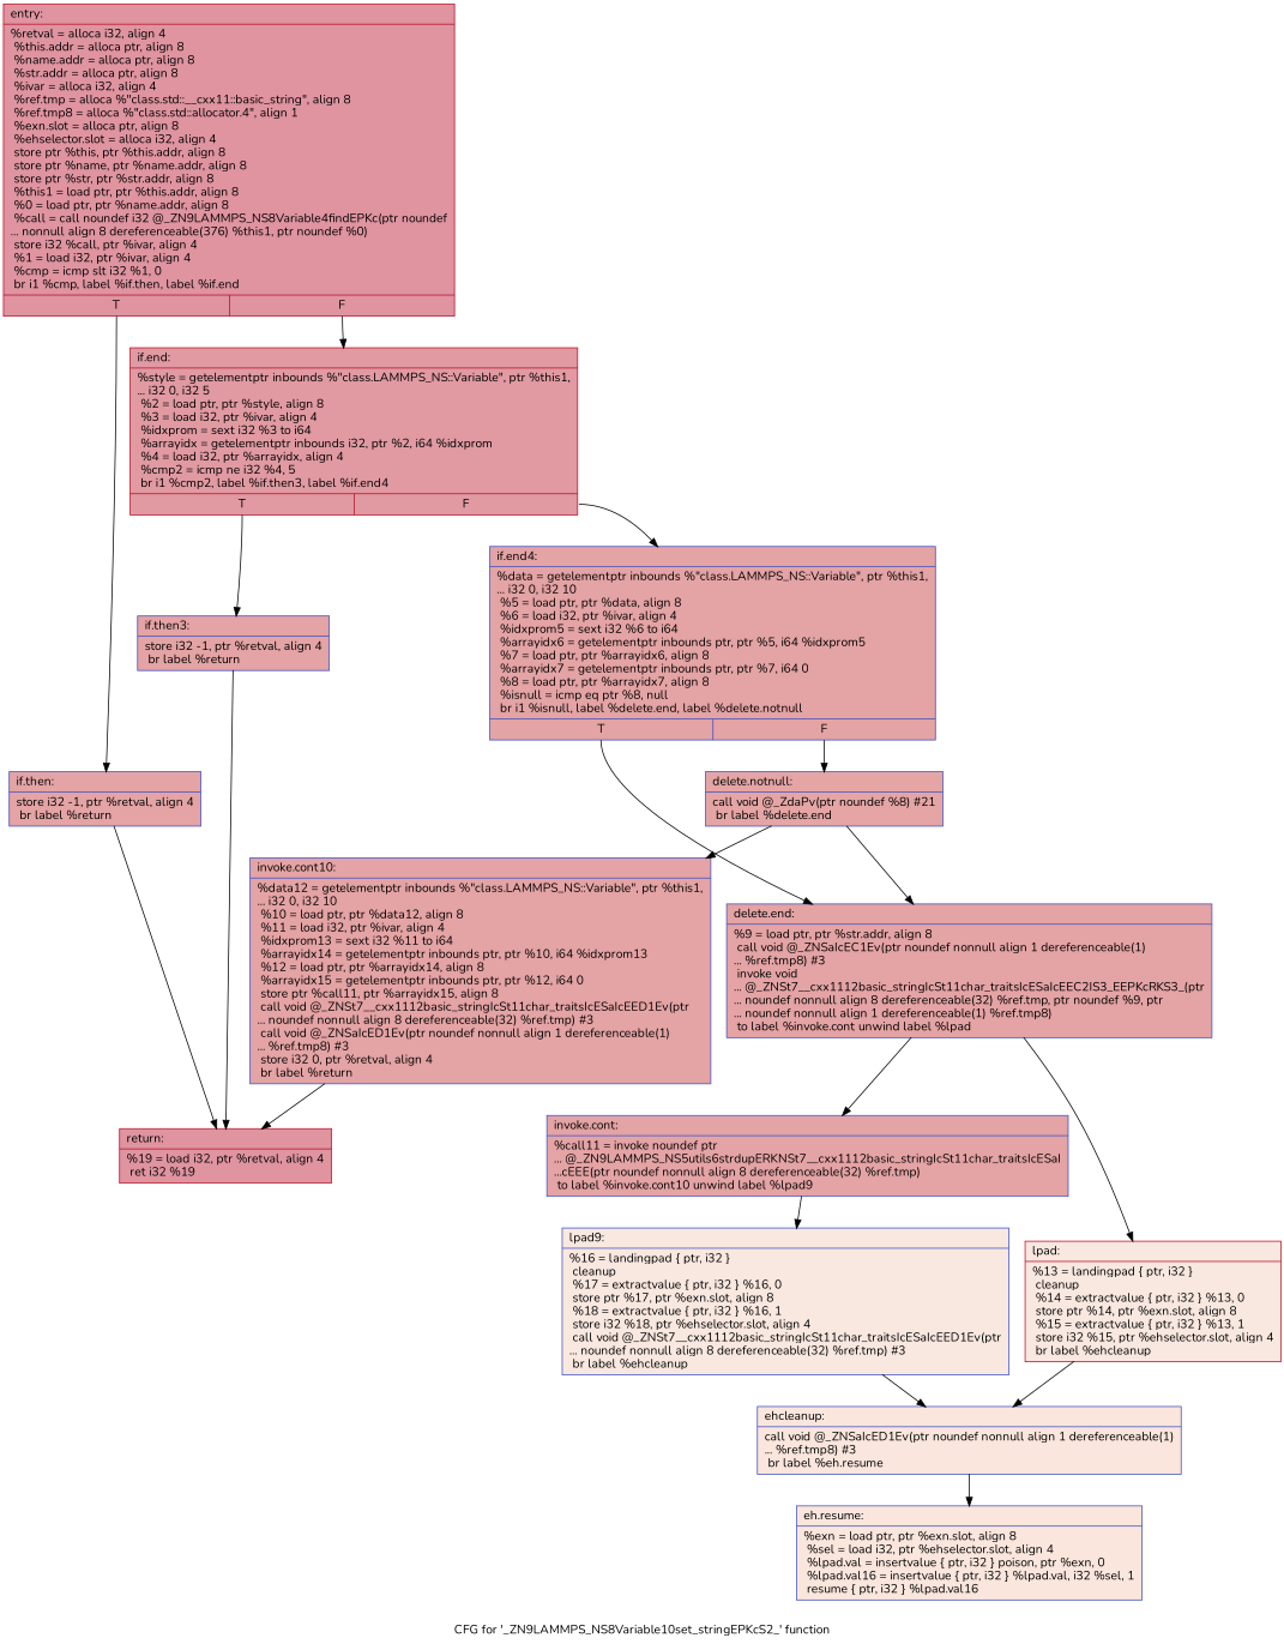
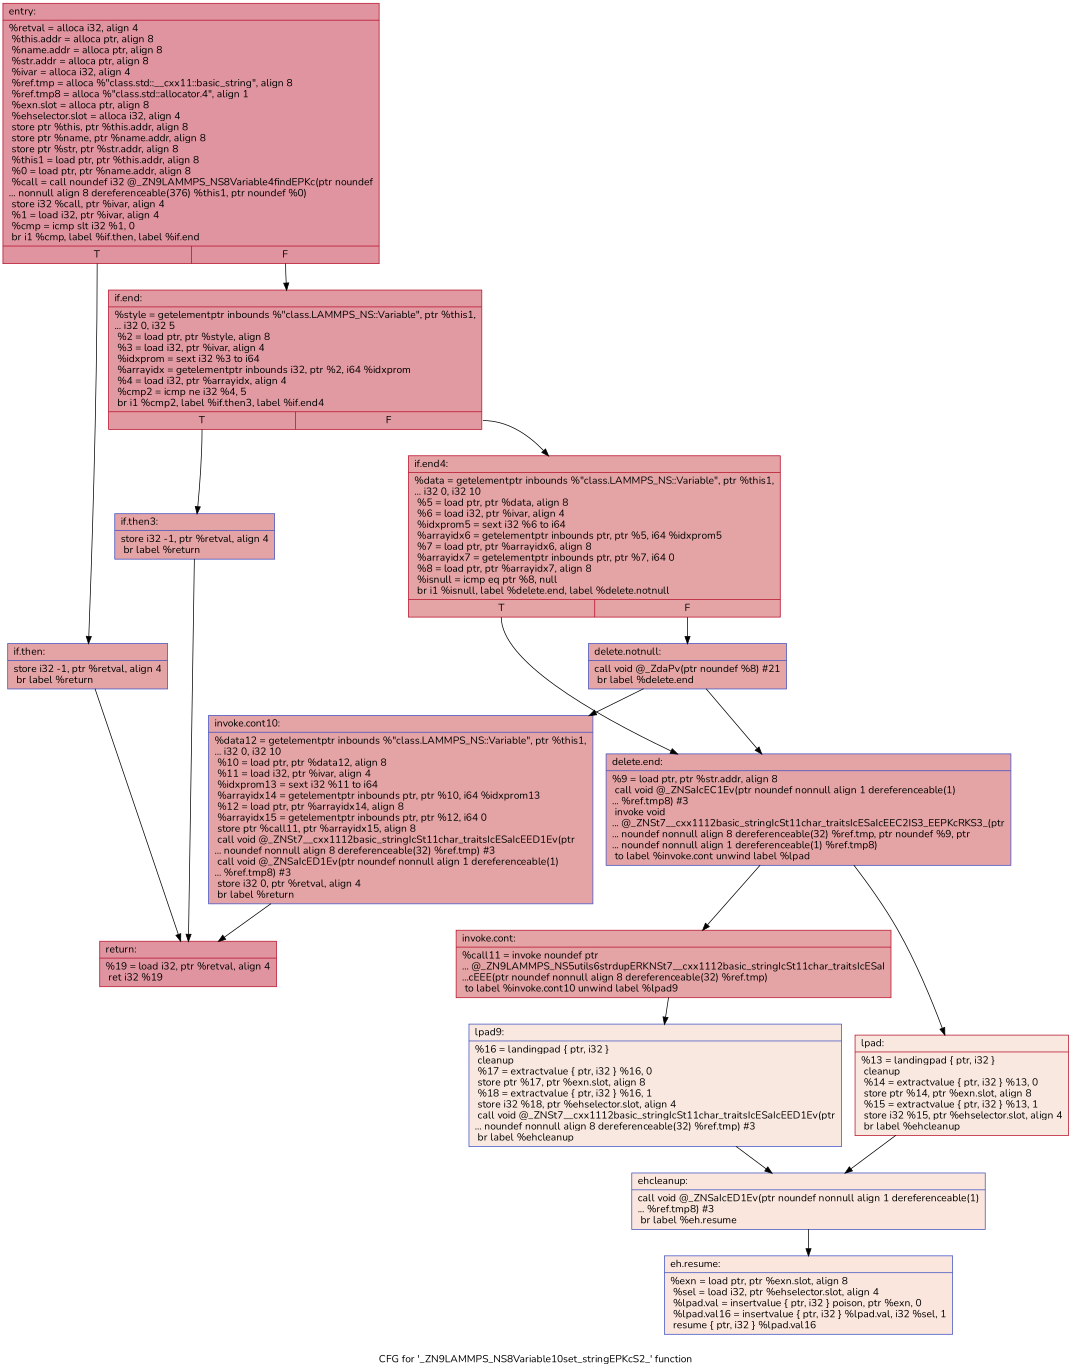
  digraph {
    fontname=Nunito
    label="CFG for '_ZN9LAMMPS_NS8Variable10set_stringEPKcS2_' function"
    node [color="#3d50c3ff" fillcolor="#c32e3170" fontname=Nunito shape=record style=filled]
    edge [fontname=Nunito]
    n1 [color="#b70d28ff" fillcolor="#b70d2870" label="{entry:\l|  %retval = alloca i32, align 4\l  %this.addr = alloca ptr, align 8\l  %name.addr = alloca ptr, align 8\l  %str.addr = alloca ptr, align 8\l  %ivar = alloca i32, align 4\l  %ref.tmp = alloca %\"class.std::__cxx11::basic_string\", align 8\l  %ref.tmp8 = alloca %\"class.std::allocator.4\", align 1\l  %exn.slot = alloca ptr, align 8\l  %ehselector.slot = alloca i32, align 4\l  store ptr %this, ptr %this.addr, align 8\l  store ptr %name, ptr %name.addr, align 8\l  store ptr %str, ptr %str.addr, align 8\l  %this1 = load ptr, ptr %this.addr, align 8\l  %0 = load ptr, ptr %name.addr, align 8\l  %call = call noundef i32 @_ZN9LAMMPS_NS8Variable4findEPKc(ptr noundef\l... nonnull align 8 dereferenceable(376) %this1, ptr noundef %0)\l  store i32 %call, ptr %ivar, align 4\l  %1 = load i32, ptr %ivar, align 4\l  %cmp = icmp slt i32 %1, 0\l  br i1 %cmp, label %if.then, label %if.end\l|{<s0>T|<s1>F}}"]
    n2 [label="{if.then:\l|  store i32 -1, ptr %retval, align 4\l  br label %return\l}"]
    n3 [color="#b70d28ff" fillcolor="#bb1b2c70" label="{if.end:\l|  %style = getelementptr inbounds %\"class.LAMMPS_NS::Variable\", ptr %this1,\l... i32 0, i32 5\l  %2 = load ptr, ptr %style, align 8\l  %3 = load i32, ptr %ivar, align 4\l  %idxprom = sext i32 %3 to i64\l  %arrayidx = getelementptr inbounds i32, ptr %2, i64 %idxprom\l  %4 = load i32, ptr %arrayidx, align 4\l  %cmp2 = icmp ne i32 %4, 5\l  br i1 %cmp2, label %if.then3, label %if.end4\l|{<s0>T|<s1>F}}"]
    n4 [color="#b70d28ff" fillcolor="#b70d2870" label="{return:\l|  %19 = load i32, ptr %retval, align 4\l  ret i32 %19\l}"]
    n5 [label="{if.then3:\l|  store i32 -1, ptr %retval, align 4\l  br label %return\l}"]
-   n6 [label="{if.end4:\l|  %data = getelementptr inbounds %\"class.LAMMPS_NS::Variable\", ptr %this1,\l... i32 0, i32 10\l  %5 = load ptr, ptr %data, align 8\l  %6 = load i32, ptr %ivar, align 4\l  %idxprom5 = sext i32 %6 to i64\l  %arrayidx6 = getelementptr inbounds ptr, ptr %5, i64 %idxprom5\l  %7 = load ptr, ptr %arrayidx6, align 8\l  %arrayidx7 = getelementptr inbounds ptr, ptr %7, i64 0\l  %8 = load ptr, ptr %arrayidx7, align 8\l  %isnull = icmp eq ptr %8, null\l  br i1 %isnull, label %delete.end, label %delete.notnull\l|{<s0>T|<s1>F}}"]
+   n6 [color="#b70d28ff" label="{if.end4:\l|  %data = getelementptr inbounds %\"class.LAMMPS_NS::Variable\", ptr %this1,\l... i32 0, i32 10\l  %5 = load ptr, ptr %data, align 8\l  %6 = load i32, ptr %ivar, align 4\l  %idxprom5 = sext i32 %6 to i64\l  %arrayidx6 = getelementptr inbounds ptr, ptr %5, i64 %idxprom5\l  %7 = load ptr, ptr %arrayidx6, align 8\l  %arrayidx7 = getelementptr inbounds ptr, ptr %7, i64 0\l  %8 = load ptr, ptr %arrayidx7, align 8\l  %isnull = icmp eq ptr %8, null\l  br i1 %isnull, label %delete.end, label %delete.notnull\l|{<s0>T|<s1>F}}"]
    n7 [label="{delete.end:\l|  %9 = load ptr, ptr %str.addr, align 8\l  call void @_ZNSaIcEC1Ev(ptr noundef nonnull align 1 dereferenceable(1)\l... %ref.tmp8) #3\l  invoke void\l... @_ZNSt7__cxx1112basic_stringIcSt11char_traitsIcESaIcEEC2IS3_EEPKcRKS3_(ptr\l... noundef nonnull align 8 dereferenceable(32) %ref.tmp, ptr noundef %9, ptr\l... noundef nonnull align 1 dereferenceable(1) %ref.tmp8)\l          to label %invoke.cont unwind label %lpad\l}"]
    n8 [fillcolor="#c5333470" label="{delete.notnull:\l|  call void @_ZdaPv(ptr noundef %8) #21\l  br label %delete.end\l}"]
-   n9 [label="{invoke.cont:\l|  %call11 = invoke noundef ptr\l... @_ZN9LAMMPS_NS5utils6strdupERKNSt7__cxx1112basic_stringIcSt11char_traitsIcESaI\l...cEEE(ptr noundef nonnull align 8 dereferenceable(32) %ref.tmp)\l          to label %invoke.cont10 unwind label %lpad9\l}"]
+   n9 [color="#b70d28ff" label="{invoke.cont:\l|  %call11 = invoke noundef ptr\l... @_ZN9LAMMPS_NS5utils6strdupERKNSt7__cxx1112basic_stringIcSt11char_traitsIcESaI\l...cEEE(ptr noundef nonnull align 8 dereferenceable(32) %ref.tmp)\l          to label %invoke.cont10 unwind label %lpad9\l}"]
    n10 [color="#b70d28ff" fillcolor="#f1ccb870" label="{lpad:\l|  %13 = landingpad \{ ptr, i32 \}\l          cleanup\l  %14 = extractvalue \{ ptr, i32 \} %13, 0\l  store ptr %14, ptr %exn.slot, align 8\l  %15 = extractvalue \{ ptr, i32 \} %13, 1\l  store i32 %15, ptr %ehselector.slot, align 4\l  br label %ehcleanup\l}"]
    n11 [label="{invoke.cont10:\l|  %data12 = getelementptr inbounds %\"class.LAMMPS_NS::Variable\", ptr %this1,\l... i32 0, i32 10\l  %10 = load ptr, ptr %data12, align 8\l  %11 = load i32, ptr %ivar, align 4\l  %idxprom13 = sext i32 %11 to i64\l  %arrayidx14 = getelementptr inbounds ptr, ptr %10, i64 %idxprom13\l  %12 = load ptr, ptr %arrayidx14, align 8\l  %arrayidx15 = getelementptr inbounds ptr, ptr %12, i64 0\l  store ptr %call11, ptr %arrayidx15, align 8\l  call void @_ZNSt7__cxx1112basic_stringIcSt11char_traitsIcESaIcEED1Ev(ptr\l... noundef nonnull align 8 dereferenceable(32) %ref.tmp) #3\l  call void @_ZNSaIcED1Ev(ptr noundef nonnull align 1 dereferenceable(1)\l... %ref.tmp8) #3\l  store i32 0, ptr %retval, align 4\l  br label %return\l}"]
    n12 [fillcolor="#f1ccb870" label="{lpad9:\l|  %16 = landingpad \{ ptr, i32 \}\l          cleanup\l  %17 = extractvalue \{ ptr, i32 \} %16, 0\l  store ptr %17, ptr %exn.slot, align 8\l  %18 = extractvalue \{ ptr, i32 \} %16, 1\l  store i32 %18, ptr %ehselector.slot, align 4\l  call void @_ZNSt7__cxx1112basic_stringIcSt11char_traitsIcESaIcEED1Ev(ptr\l... noundef nonnull align 8 dereferenceable(32) %ref.tmp) #3\l  br label %ehcleanup\l}"]
    n13 [fillcolor="#f3c7b170" label="{ehcleanup:\l|  call void @_ZNSaIcED1Ev(ptr noundef nonnull align 1 dereferenceable(1)\l... %ref.tmp8) #3\l  br label %eh.resume\l}"]
    n14 [fillcolor="#f3c7b170" label="{eh.resume:\l|  %exn = load ptr, ptr %exn.slot, align 8\l  %sel = load i32, ptr %ehselector.slot, align 4\l  %lpad.val = insertvalue \{ ptr, i32 \} poison, ptr %exn, 0\l  %lpad.val16 = insertvalue \{ ptr, i32 \} %lpad.val, i32 %sel, 1\l  resume \{ ptr, i32 \} %lpad.val16\l}"]
    n1 -> n2 [tailport=s0]
    n1 -> n3 [tailport=s1]
    n2 -> n4
    n3 -> n5 [tailport=s0]
    n3 -> n6 [tailport=s1]
    n5 -> n4
    n6 -> n7 [tailport=s0]
    n6 -> n8 [tailport=s1]
    n7 -> n9
    n7 -> n10
    n8 -> n7
    n8 -> n11
    n9 -> n12
    n10 -> n13
    n11 -> n4
    n12 -> n13
    n13 -> n14
  }
